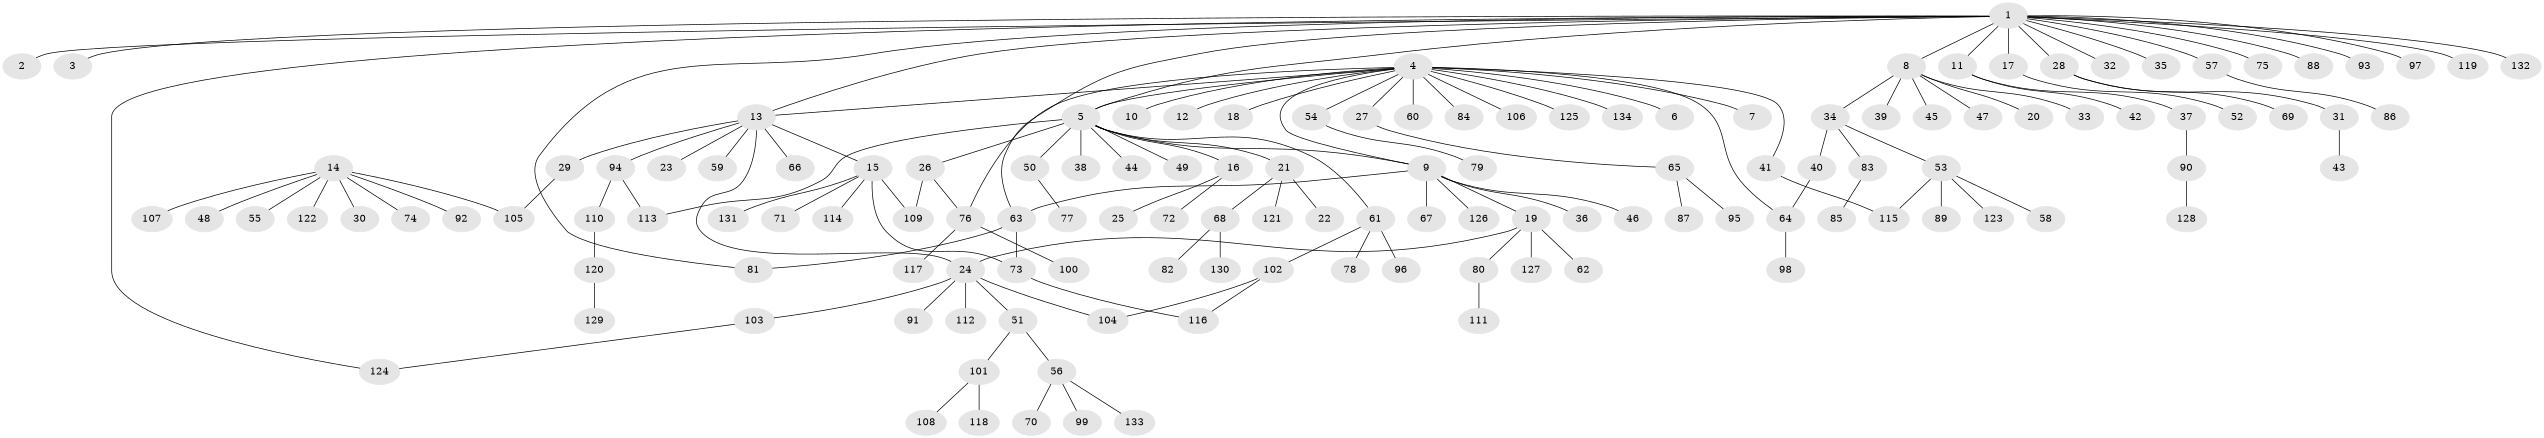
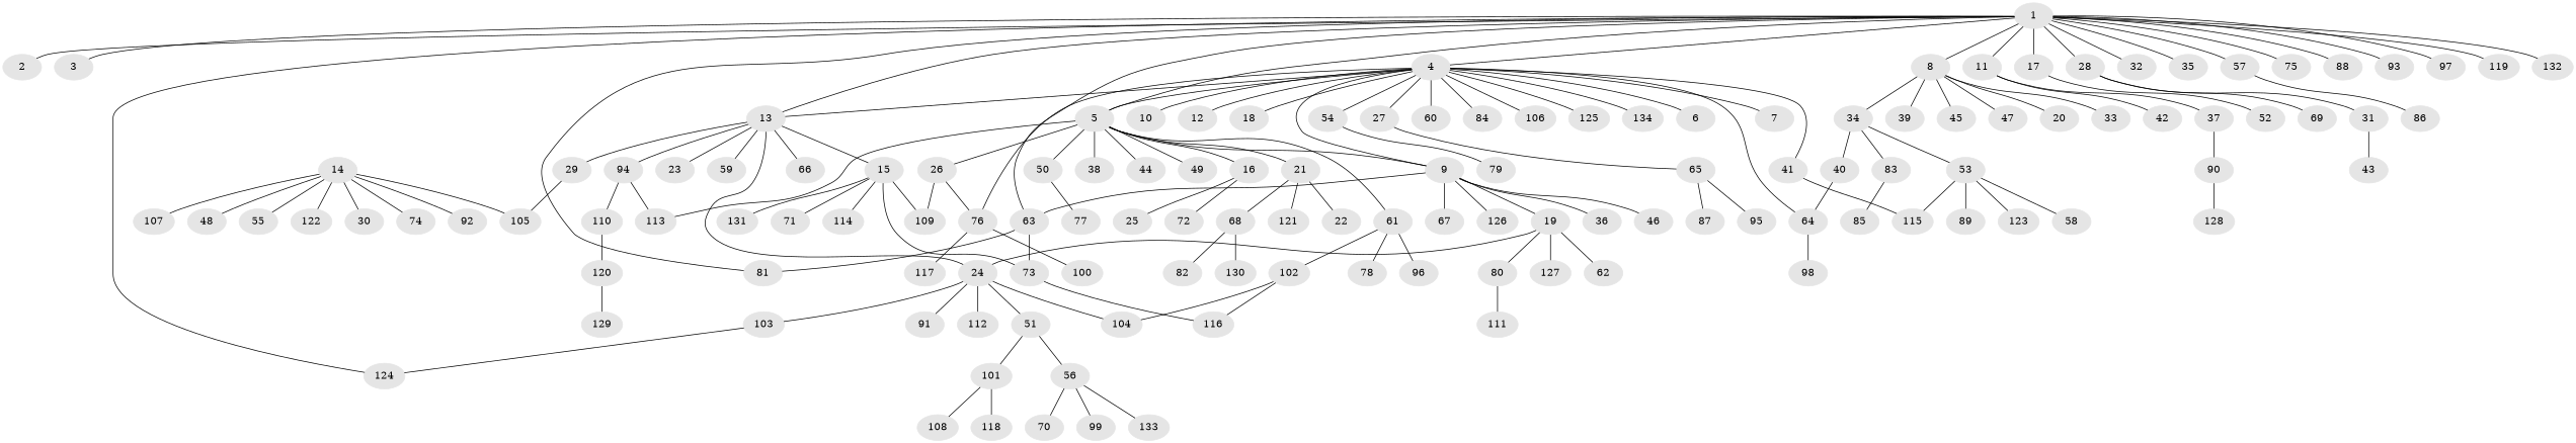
  graph {
    node [color=gray90 style=filled]
    1
    2
    3
    4
    5
    8
    11
    13
    17
    28
    32
    35
    57
    63
    75
    81
    88
    93
    97
    119
    124
    132
    6
    7
    9
    10
    12
    18
    27
    41
    54
    60
    64
    76
    84
    106
    125
    134
    16
    21
    26
    38
    44
    49
    50
    61
    113
    20
    33
    34
    39
    45
    47
    37
    42
    15
    23
    24
    29
    59
    66
    94
    52
    31
    69
    86
    73
    19
    36
    46
    67
    126
    65
    115
    79
    98
    100
    117
    25
    72
    22
    68
    121
    109
    77
    78
    96
    102
    40
    53
    83
    62
    80
    127
    14
    30
    48
    55
    74
    92
    105
    107
    122
    90
    71
    114
    131
    51
    91
    103
    104
    112
    110
    116
    111
    82
    130
    56
    101
    87
    95
    43
    58
    89
    123
    85
    128
    70
    99
    133
    108
    118
    120
    129
    1 -- 2
    1 -- 3
+   1 -- 4
    1 -- 5
    1 -- 8
    1 -- 11
    1 -- 13
    1 -- 17
    1 -- 28
    1 -- 32
    1 -- 35
    1 -- 57
    1 -- 63
    1 -- 75
    1 -- 81
    1 -- 88
    1 -- 93
    1 -- 97
    1 -- 119
    1 -- 124
    1 -- 132
    4 -- 5
    4 -- 13
    4 -- 6
    4 -- 7
    4 -- 9
    4 -- 10
    4 -- 12
    4 -- 18
    4 -- 27
    4 -- 41
    4 -- 54
    4 -- 60
    4 -- 64
    4 -- 76
    4 -- 84
    4 -- 106
    4 -- 125
    4 -- 134
    5 -- 9
    5 -- 16
    5 -- 21
    5 -- 26
    5 -- 38
    5 -- 44
    5 -- 49
    5 -- 50
    5 -- 61
    5 -- 113
    8 -- 20
    8 -- 33
    8 -- 34
    8 -- 39
    8 -- 45
    8 -- 47
    11 -- 37
    11 -- 42
    13 -- 15
    13 -- 23
    13 -- 24
    13 -- 29
    13 -- 59
    13 -- 66
    13 -- 94
    17 -- 52
    28 -- 31
    28 -- 69
    57 -- 86
    63 -- 81
    63 -- 73
    9 -- 63
    9 -- 19
    9 -- 36
    9 -- 46
    9 -- 67
    9 -- 126
    27 -- 65
    41 -- 115
    54 -- 79
    64 -- 98
    76 -- 100
    76 -- 117
    16 -- 25
    16 -- 72
    21 -- 22
    21 -- 68
    21 -- 121
    26 -- 76
    26 -- 109
    50 -- 77
    61 -- 78
    61 -- 96
    61 -- 102
    34 -- 40
    34 -- 53
    34 -- 83
    37 -- 90
    15 -- 73
    15 -- 109
    15 -- 71
    15 -- 114
    15 -- 131
    24 -- 51
    24 -- 91
    24 -- 103
    24 -- 104
    24 -- 112
    29 -- 105
    94 -- 113
    94 -- 110
    31 -- 43
    73 -- 116
    19 -- 24
    19 -- 62
    19 -- 80
    19 -- 127
    65 -- 87
    65 -- 95
    68 -- 82
    68 -- 130
    102 -- 104
    102 -- 116
    40 -- 64
    53 -- 115
    53 -- 58
    53 -- 89
    53 -- 123
    83 -- 85
    80 -- 111
    14 -- 30
    14 -- 48
    14 -- 55
    14 -- 74
    14 -- 92
    14 -- 105
    14 -- 107
    14 -- 122
    90 -- 128
    51 -- 56
    51 -- 101
    103 -- 124
    110 -- 120
    56 -- 70
    56 -- 99
    56 -- 133
    101 -- 108
    101 -- 118
    120 -- 129
  }
